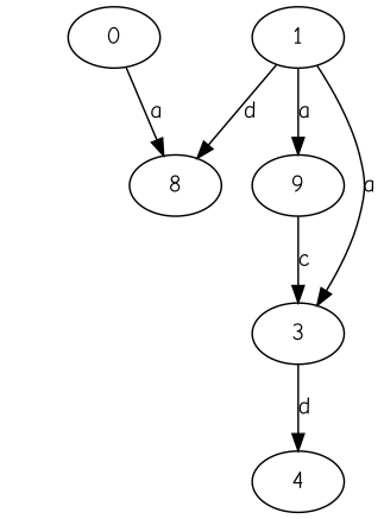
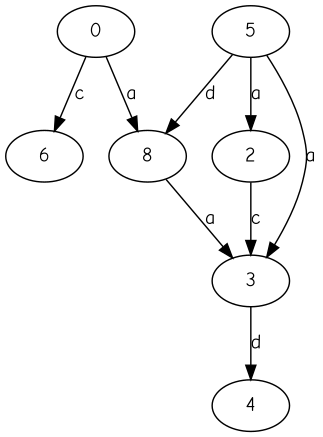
  strict digraph {
    fontname="Comic Neue"
    node [fontname="Comic Neue"]
    edge [fontname="Comic Neue"]
-   2 [label=9]
+   2
    3
    4
    0
+   6
    8
-   1
+   1 [label=5]
    2 -> 3 [label=c]
    3 -> 4 [label=d]
+   0 -> 6 [label=c]
    0 -> 8 [label=a]
+   8 -> 3 [label=a]
    1 -> 2 [label=a]
    1 -> 3 [label=a]
    1 -> 8 [label=d]
  }
